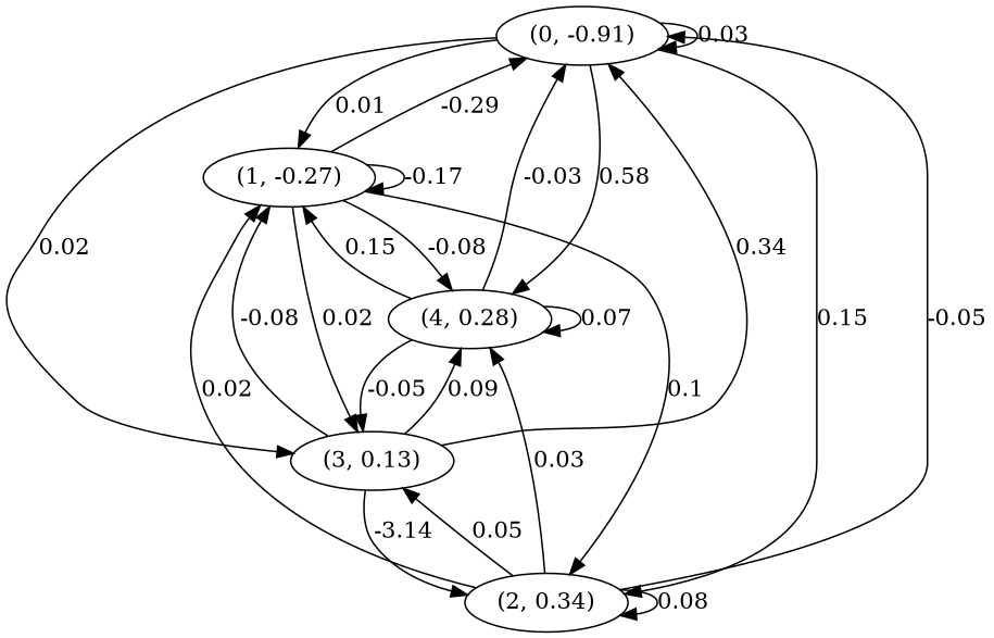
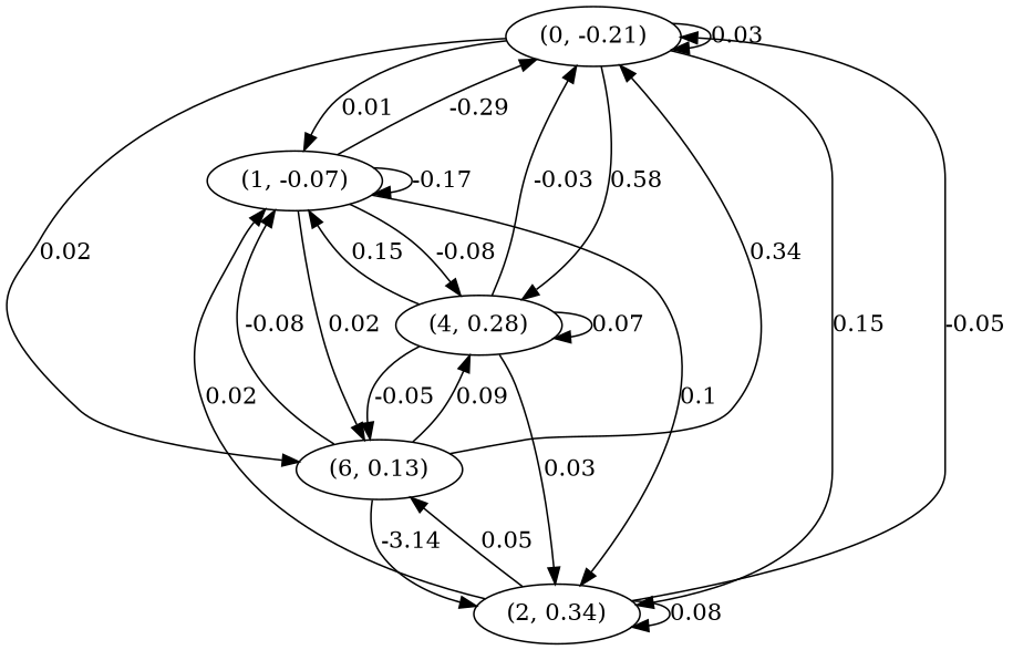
  digraph {
-   n1 [label="(0, -0.91)"]
-   n2 [label="(1, -0.27)"]
+   n1 [label="(0, -0.21)"]
+   n2 [label="(1, -0.07)"]
    n3 [label="(2, 0.34)"]
-   n4 [label="(3, 0.13)"]
+   n4 [label="(6, 0.13)"]
    n5 [label="(4, 0.28)"]
    n1 -> n1 [label=0.03]
    n1 -> n2 [label=0.01]
    n1 -> n3 [label=0.15]
    n1 -> n4 [label=0.02]
    n1 -> n5 [label=0.58]
    n2 -> n1 [label=-0.29]
    n2 -> n2 [label=-0.17]
    n2 -> n3 [label=0.1]
    n2 -> n4 [label=0.02]
    n2 -> n5 [label=-0.08]
    n3 -> n1 [label=-0.05]
    n3 -> n2 [label=0.02]
    n3 -> n3 [label=0.08]
    n3 -> n4 [label=0.05]
-   n3 -> n5 [label=0.03]
+   n5 -> n3 [label=0.03]
    n4 -> n1 [label=0.34]
    n4 -> n2 [label=-0.08]
    n4 -> n3 [label=-3.14]
    n4 -> n5 [label=0.09]
    n5 -> n1 [label=-0.03]
    n5 -> n2 [label=0.15]
    n5 -> n4 [label=-0.05]
    n5 -> n5 [label=0.07]
  }
